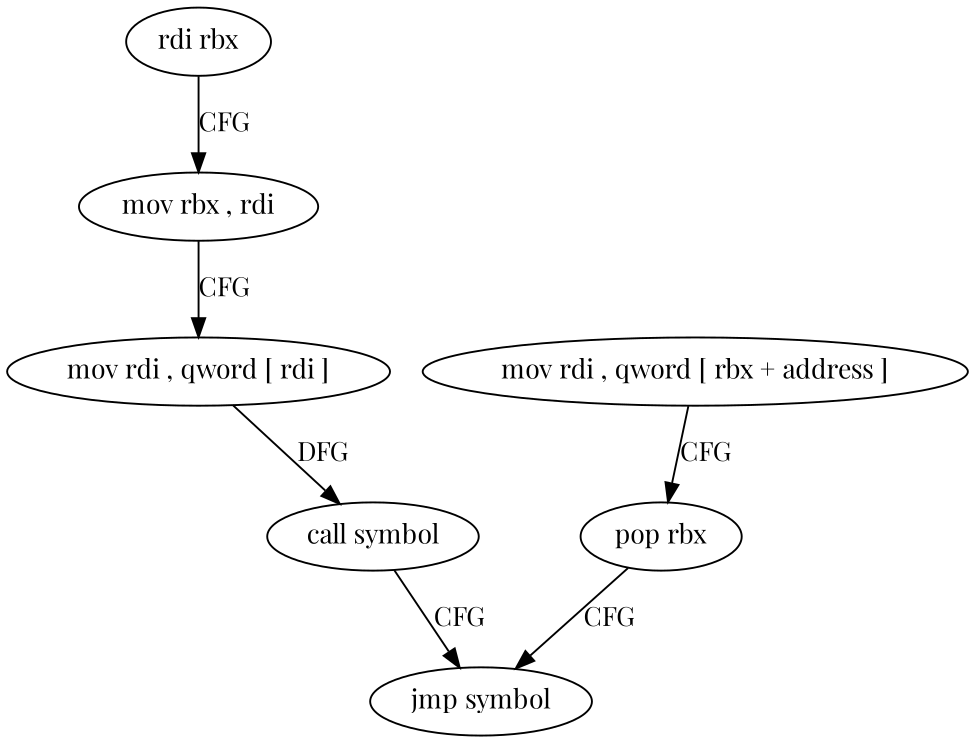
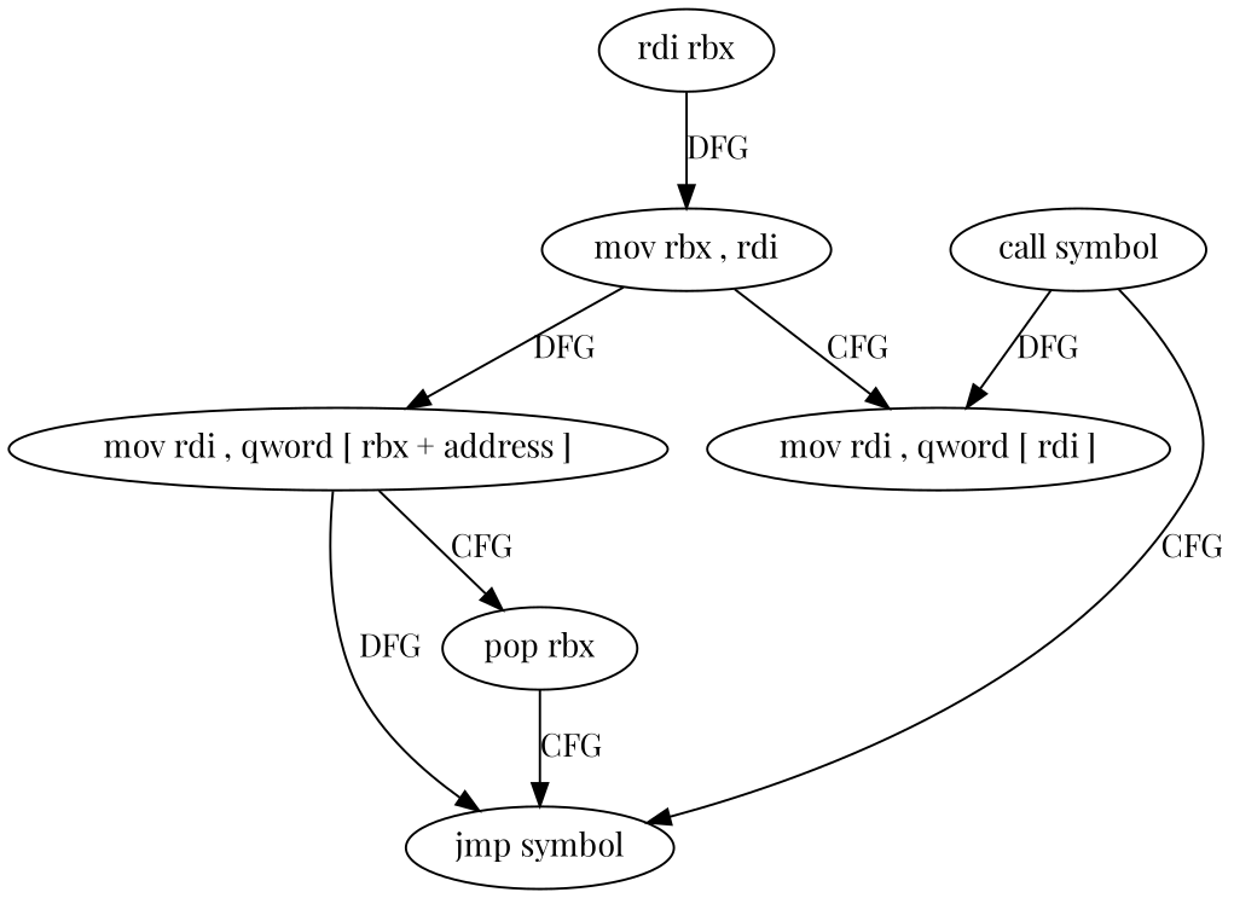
  digraph {
    fontname="Playfair Display"
    node [fontname="Playfair Display"]
    edge [fontname="Playfair Display"]
    n1 [label="rdi rbx"]
    n2 [label="mov rbx , rdi"]
    n3 [label="mov rdi , qword [ rdi ]"]
    n4 [label="mov rdi , qword [ rbx + address ]"]
    n5 [label="call symbol"]
    n6 [label="pop rbx"]
    n7 [label="jmp symbol"]
-   n1 -> n2 [label=CFG]
+   n1 -> n2 [label=DFG]
    n2 -> n3 [label=CFG]
-   n3 -> n5 [label=DFG]
+   n2 -> n4 [label=DFG]
+   n5 -> n3 [label=DFG]
    n4 -> n6 [label=CFG]
+   n4 -> n7 [label=DFG]
    n5 -> n7 [label=CFG]
    n6 -> n7 [label=CFG]
  }
